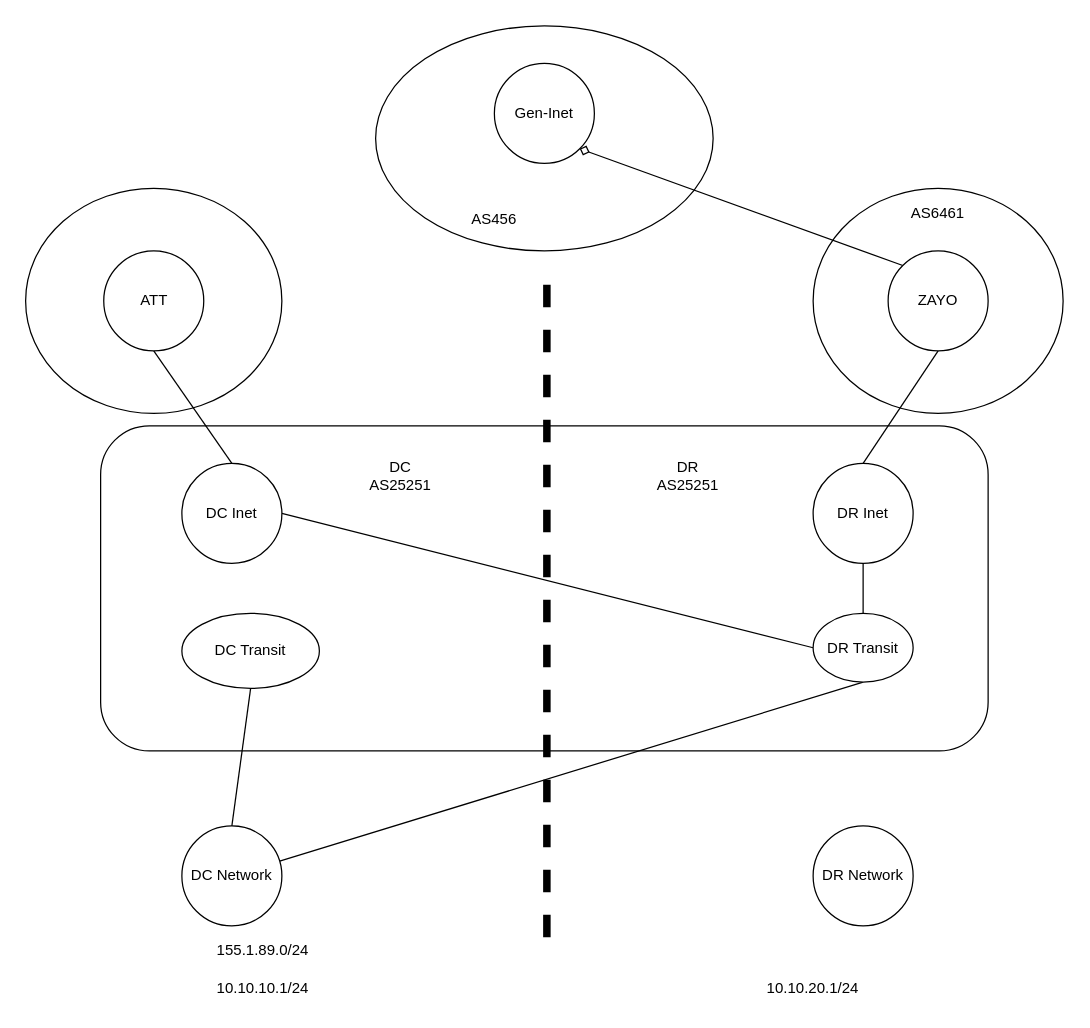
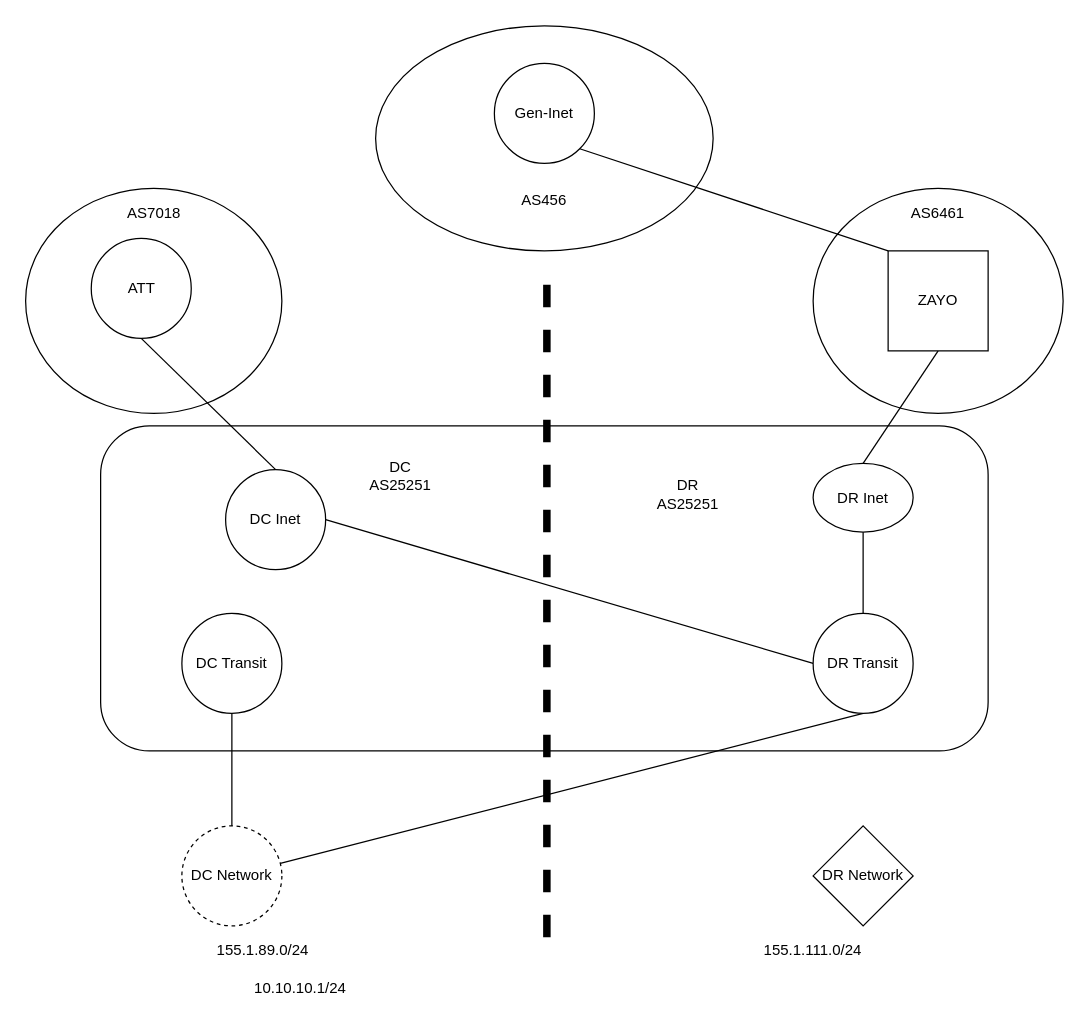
  <mxCell id="0" />
  <mxCell id="1" parent="0" />
  <mxCell id="2" value="" style="rounded=1;whiteSpace=wrap;html=1;" parent="1" vertex="1"><mxGeometry x="80" y="340" width="710" height="260" as="geometry" /></mxCell>
  <mxCell id="3" value="" style="ellipse;whiteSpace=wrap;html=1;align=center;" parent="1" vertex="1"><mxGeometry x="300" width="270" height="180" as="geometry" y="20" /></mxCell>
  <mxCell id="4" value="" style="ellipse;whiteSpace=wrap;html=1;align=center;" parent="1" vertex="1"><mxGeometry x="650" y="150" width="200" height="180" as="geometry" /></mxCell>
  <mxCell id="5" value="" style="ellipse;whiteSpace=wrap;html=1;align=center;" parent="1" vertex="1"><mxGeometry x="20" y="150" width="205" height="180" as="geometry" /></mxCell>
  <mxCell id="6" value="Gen-Inet" style="ellipse;whiteSpace=wrap;html=1;aspect=fixed;" parent="1" vertex="1"><mxGeometry x="395" y="50" width="80" height="80" as="geometry" /></mxCell>
  <mxCell id="7" style="edgeStyle=none;rounded=0;orthogonalLoop=1;jettySize=auto;html=1;exitX=0.5;exitY=1;exitDx=0;exitDy=0;entryX=0.5;entryY=0;entryDx=0;entryDy=0;endArrow=none;endFill=0;strokeColor=#000000;" parent="1" source="8" target="14" edge="1"><mxGeometry relative="1" as="geometry" /></mxCell>
- <mxCell id="8" value="ATT" style="ellipse;whiteSpace=wrap;html=1;aspect=fixed;" parent="1" vertex="1"><mxGeometry x="82.5" y="200" width="80" height="80" as="geometry" /></mxCell>
- <mxCell id="9" style="rounded=0;orthogonalLoop=1;jettySize=auto;html=1;exitX=0;exitY=0;exitDx=0;exitDy=0;entryX=1;entryY=1;entryDx=0;entryDy=0;endArrow=diamond;endFill=0;" parent="1" source="11" target="6" edge="1"><mxGeometry relative="1" as="geometry" /></mxCell>
+ <mxCell id="8" value="ATT" style="ellipse;whiteSpace=wrap;html=1;aspect=fixed;" parent="1" vertex="1"><mxGeometry x="72.5" y="190" width="80" height="80" as="geometry" /></mxCell>
+ <mxCell id="9" style="rounded=0;orthogonalLoop=1;jettySize=auto;html=1;exitX=0;exitY=0;exitDx=0;exitDy=0;entryX=1;entryY=1;entryDx=0;entryDy=0;endArrow=none;endFill=0;" parent="1" source="11" target="6" edge="1"><mxGeometry relative="1" as="geometry" /></mxCell>
  <mxCell id="10" style="edgeStyle=none;rounded=0;orthogonalLoop=1;jettySize=auto;html=1;exitX=0.5;exitY=1;exitDx=0;exitDy=0;entryX=0.5;entryY=0;entryDx=0;entryDy=0;endArrow=none;endFill=0;strokeColor=#000000;" parent="1" source="11" target="12" edge="1"><mxGeometry relative="1" as="geometry" /></mxCell>
- <mxCell id="11" value="ZAYO" style="ellipse;whiteSpace=wrap;html=1;aspect=fixed;" parent="1" vertex="1"><mxGeometry x="710" y="200" width="80" height="80" as="geometry" /></mxCell>
- <mxCell id="12" value="DR Inet" style="ellipse;whiteSpace=wrap;html=1;aspect=fixed;" parent="1" vertex="1"><mxGeometry x="650" y="370" width="80" height="80" as="geometry" /></mxCell>
+ <mxCell id="11" value="ZAYO" style="whiteSpace=wrap;html=1;aspect=fixed;rounded=0;" parent="1" vertex="1"><mxGeometry x="710" y="200" width="80" height="80" as="geometry" /></mxCell>
+ <mxCell id="12" value="DR Inet" style="ellipse;whiteSpace=wrap;html=1;aspect=fixed;" parent="1" vertex="1"><mxGeometry x="650" y="370" width="80" height="55" as="geometry" /></mxCell>
  <mxCell id="13" style="edgeStyle=none;rounded=0;orthogonalLoop=1;jettySize=auto;html=1;exitX=1;exitY=0.5;exitDx=0;exitDy=0;entryX=0;entryY=0.5;entryDx=0;entryDy=0;endArrow=none;endFill=0;strokeColor=#000000;" parent="1" source="14" target="17" edge="1"><mxGeometry relative="1" as="geometry" /></mxCell>
- <mxCell id="14" value="DC Inet" style="ellipse;whiteSpace=wrap;html=1;aspect=fixed;" parent="1" vertex="1"><mxGeometry x="145" y="370" width="80" height="80" as="geometry" /></mxCell>
+ <mxCell id="14" value="DC Inet" style="ellipse;whiteSpace=wrap;html=1;aspect=fixed;" parent="1" vertex="1"><mxGeometry x="180" y="375" width="80" height="80" as="geometry" /></mxCell>
  <mxCell id="15" style="edgeStyle=none;rounded=0;orthogonalLoop=1;jettySize=auto;html=1;exitX=0.5;exitY=0;exitDx=0;exitDy=0;entryX=0.5;entryY=1;entryDx=0;entryDy=0;endArrow=none;endFill=0;strokeColor=#000000;" parent="1" source="17" target="12" edge="1"><mxGeometry relative="1" as="geometry" /></mxCell>
  <mxCell id="16" style="edgeStyle=none;rounded=0;orthogonalLoop=1;jettySize=auto;html=1;exitX=0.5;exitY=1;exitDx=0;exitDy=0;endArrow=none;endFill=0;strokeColor=#000000;" parent="1" source="17" target="21" edge="1"><mxGeometry relative="1" as="geometry" /></mxCell>
- <mxCell id="17" value="DR Transit" style="ellipse;whiteSpace=wrap;html=1;aspect=fixed;" parent="1" vertex="1"><mxGeometry x="650" y="490" width="80" height="55" as="geometry" /></mxCell>
+ <mxCell id="17" value="DR Transit" style="ellipse;whiteSpace=wrap;html=1;aspect=fixed;" parent="1" vertex="1"><mxGeometry x="650" y="490" width="80" height="80" as="geometry" /></mxCell>
  <mxCell id="18" style="edgeStyle=none;rounded=0;orthogonalLoop=1;jettySize=auto;html=1;exitX=0.5;exitY=1;exitDx=0;exitDy=0;entryX=0.5;entryY=0;entryDx=0;entryDy=0;endArrow=none;endFill=0;strokeColor=#000000;" parent="1" source="19" target="21" edge="1"><mxGeometry relative="1" as="geometry" /></mxCell>
- <mxCell id="19" value="DC Transit" style="ellipse;whiteSpace=wrap;html=1;aspect=fixed;" parent="1" vertex="1"><mxGeometry x="145" y="490" width="110" height="60" as="geometry" /></mxCell>
- <mxCell id="20" value="DR Network" style="ellipse;whiteSpace=wrap;html=1;aspect=fixed;" parent="1" vertex="1"><mxGeometry x="650" y="660" width="80" height="80" as="geometry" /></mxCell>
- <mxCell id="21" value="DC Network" style="ellipse;whiteSpace=wrap;html=1;aspect=fixed;" parent="1" vertex="1"><mxGeometry x="145" y="660" width="80" height="80" as="geometry" /></mxCell>
+ <mxCell id="19" value="DC Transit" style="ellipse;whiteSpace=wrap;html=1;aspect=fixed;" parent="1" vertex="1"><mxGeometry x="145" y="490" width="80" height="80" as="geometry" /></mxCell>
+ <mxCell id="20" value="DR Network" style="rhombus;whiteSpace=wrap;html=1;aspect=fixed;" parent="1" vertex="1"><mxGeometry x="650" y="660" width="80" height="80" as="geometry" /></mxCell>
+ <mxCell id="21" value="DC Network" style="ellipse;whiteSpace=wrap;html=1;aspect=fixed;dashed=1;" parent="1" vertex="1"><mxGeometry x="145" y="660" width="80" height="80" as="geometry" /></mxCell>
+ <mxCell id="22" value="AS7018" style="text;html=1;strokeColor=none;fillColor=none;align=center;verticalAlign=middle;whiteSpace=wrap;rounded=0;" parent="1" vertex="1"><mxGeometry x="102.5" y="160" width="40" height="20" as="geometry" /></mxCell>
  <mxCell id="23" value="AS6461" style="text;html=1;strokeColor=none;fillColor=none;align=center;verticalAlign=middle;whiteSpace=wrap;rounded=0;" parent="1" vertex="1"><mxGeometry x="730" y="160" width="40" height="20" as="geometry" /></mxCell>
- <mxCell id="24" value="AS456" style="text;html=1;strokeColor=none;fillColor=none;align=center;verticalAlign=middle;whiteSpace=wrap;rounded=0;" parent="1" vertex="1"><mxGeometry x="375" y="165" width="40" height="20" as="geometry" /></mxCell>
+ <mxCell id="24" value="AS456" style="text;html=1;strokeColor=none;fillColor=none;align=center;verticalAlign=middle;whiteSpace=wrap;rounded=0;" parent="1" vertex="1"><mxGeometry x="415" y="150" width="40" height="20" as="geometry" /></mxCell>
  <mxCell id="25" value="DC&lt;br&gt;AS25251" style="text;html=1;strokeColor=none;fillColor=none;align=center;verticalAlign=middle;whiteSpace=wrap;rounded=0;" parent="1" vertex="1"><mxGeometry x="300" y="370" width="40" height="20" as="geometry" /></mxCell>
  <mxCell id="26" value="" style="endArrow=none;dashed=1;html=1;strokeColor=#000000;jumpSize=5;strokeWidth=6;" parent="1" edge="1"><mxGeometry width="50" height="50" relative="1" as="geometry"><mxPoint x="437" y="749" as="sourcePoint" /><mxPoint x="437" y="219" as="targetPoint" /></mxGeometry></mxCell>
- <mxCell id="27" value="DR&lt;br&gt;AS25251" style="text;html=1;strokeColor=none;fillColor=none;align=center;verticalAlign=middle;whiteSpace=wrap;rounded=0;" parent="1" vertex="1"><mxGeometry x="530" y="370" width="40" height="20" as="geometry" /></mxCell>
+ <mxCell id="27" value="DR&lt;br&gt;AS25251" style="text;html=1;strokeColor=none;fillColor=none;align=center;verticalAlign=middle;whiteSpace=wrap;rounded=0;" parent="1" vertex="1"><mxGeometry x="530" y="385" width="40" height="20" as="geometry" /></mxCell>
  <mxCell id="28" value="155.1.89.0/24" style="text;html=1;strokeColor=none;fillColor=none;align=center;verticalAlign=middle;whiteSpace=wrap;rounded=0;" parent="1" vertex="1"><mxGeometry x="190" y="750" width="40" height="20" as="geometry" /></mxCell>
- <mxCell id="30" value="10.10.10.1/24" style="text;html=1;strokeColor=none;fillColor=none;align=center;verticalAlign=middle;whiteSpace=wrap;rounded=0;" vertex="1" parent="1"><mxGeometry x="190" y="780" width="40" height="20" as="geometry" /></mxCell>
- <mxCell id="31" value="10.10.20.1/24" style="text;html=1;strokeColor=none;fillColor=none;align=center;verticalAlign=middle;whiteSpace=wrap;rounded=0;" vertex="1" parent="1"><mxGeometry x="630" y="780" width="40" height="20" as="geometry" /></mxCell>
+ <mxCell id="29" value="155.1.111.0/24" style="text;html=1;strokeColor=none;fillColor=none;align=center;verticalAlign=middle;whiteSpace=wrap;rounded=0;" parent="1" vertex="1"><mxGeometry x="630" y="750" width="40" height="20" as="geometry" /></mxCell>
+ <mxCell id="30" value="10.10.10.1/24" style="text;html=1;strokeColor=none;fillColor=none;align=center;verticalAlign=middle;whiteSpace=wrap;rounded=0;" vertex="1" parent="1"><mxGeometry x="220" y="780" width="40" height="20" as="geometry" /></mxCell>
